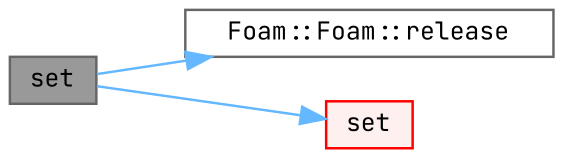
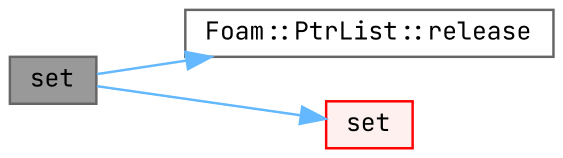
  digraph {
    rankdir=LR
    fontname="JetBrains Mono"
    node [fontname="JetBrains Mono" fontsize=10 shape=box style=filled]
    edge [color=steelblue1 fontname="JetBrains Mono" fontsize=10 labelfontname=Helvetica labelfontsize=10 style=solid]
    n1 [color=gray40 fillcolor=grey60 fontcolor=black height=0.2 label=set width=0.4]
-   n2 [color=grey40 fillcolor=white height=0.2 label="Foam::Foam::release" width=0.4]
+   n2 [color=grey40 fillcolor=white height=0.2 label="Foam::PtrList::release" width=0.4]
    n3 [color=red fillcolor="#FFF0F0" height=0.2 label=set width=0.4]
    n1 -> n2
    n1 -> n3
  }
